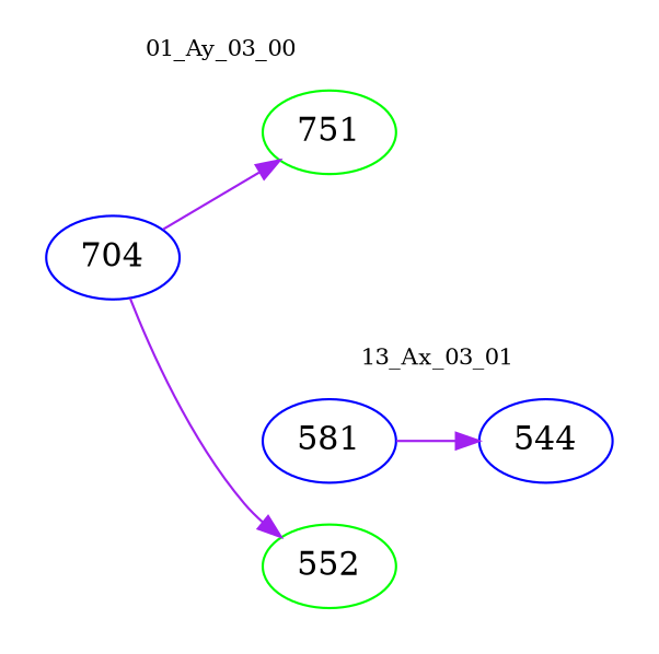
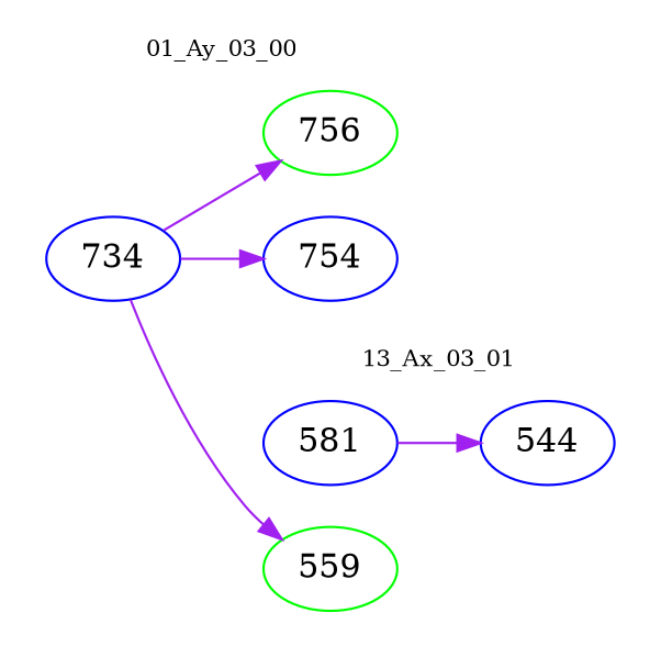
  digraph {
    rankdir=LR
    node [color=blue]
    edge [color=purple]
-   n1 [label=704]
-   n3 [color=green label=751]
+   n1 [label=734]
+   n2 [label=754]
+   n3 [color=green label=756]
    n4 [label=581]
-   n5 [color=green label=552]
+   n5 [color=green label=559]
    n6 [label=544]
    subgraph cluster_1 {
      color=white
      fontsize=10
      label="01_Ay_03_00"
      n1
+     n2
      n3
    }
    subgraph cluster_2 {
      color=white
      fontsize=10
      label="13_Ax_03_01"
      n4
      n5
      n6
    }
+   n1 -> n2
    n1 -> n3
    n1 -> n5
    n4 -> n6
  }
